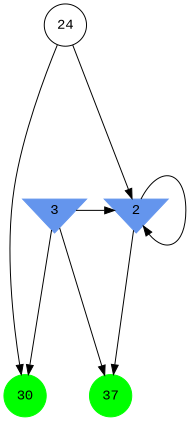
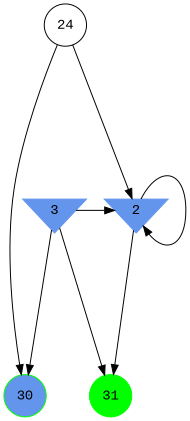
  digraph {
    fontname="Liberation Mono"
    ranksep=2.0
    node [color=cornflowerblue fontname="Liberation Mono" shape=circle style=filled]
    edge [fontname="Liberation Mono"]
    2 [shape=invtriangle]
    n2 [label=3 shape=invtriangle]
    24 [color=black style=""]
-   30 [color=green]
-   31 [color=green label=37]
+   30 [color=green fillcolor=cornflowerblue]
+   31 [color=green]
    subgraph sub_1 {
      rank=same
      2
      n2
    }
    subgraph sub_2 {
      rank=same
      24
    }
    subgraph sub_3 {
      rank=same
      30
      31
    }
    2 -> 2
    2 -> 31
    n2 -> 2
    n2 -> 30
    n2 -> 31
    24 -> 2
    24 -> 30
  }
